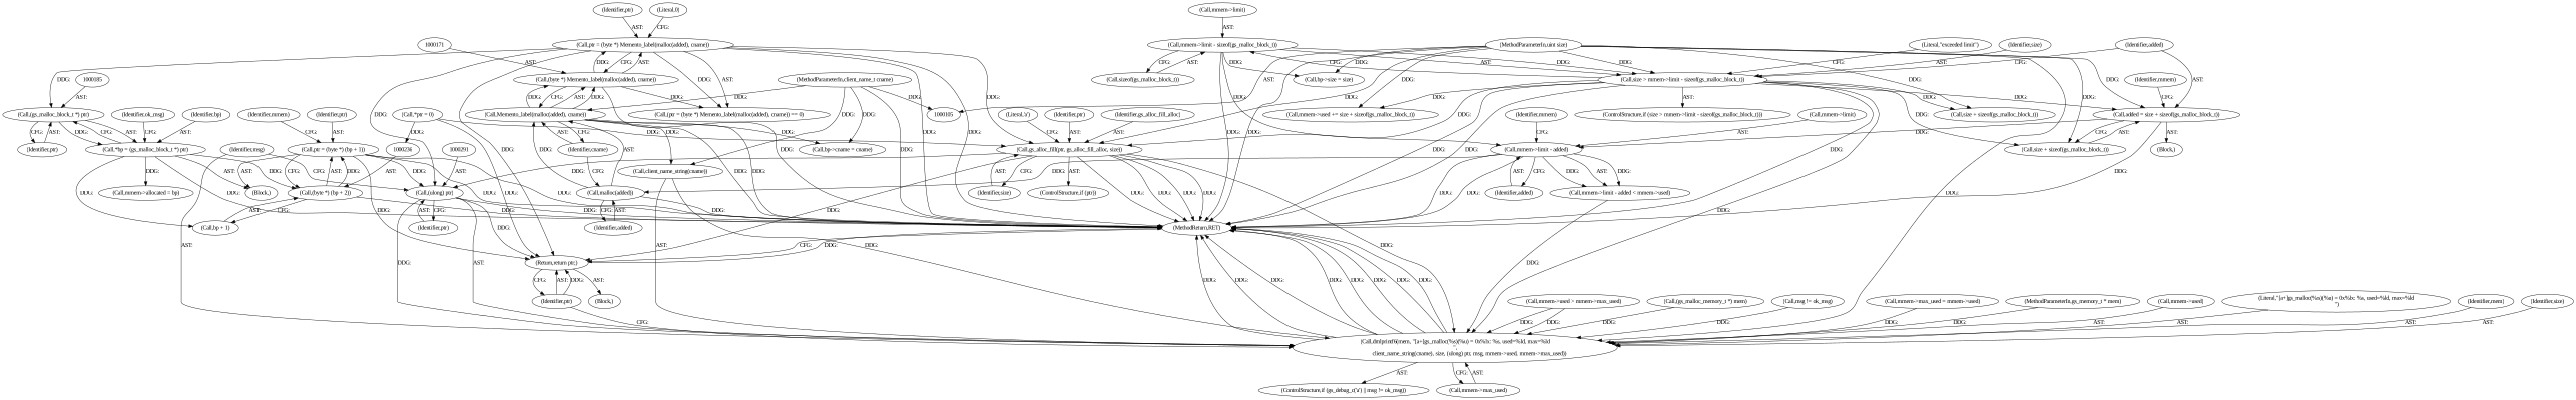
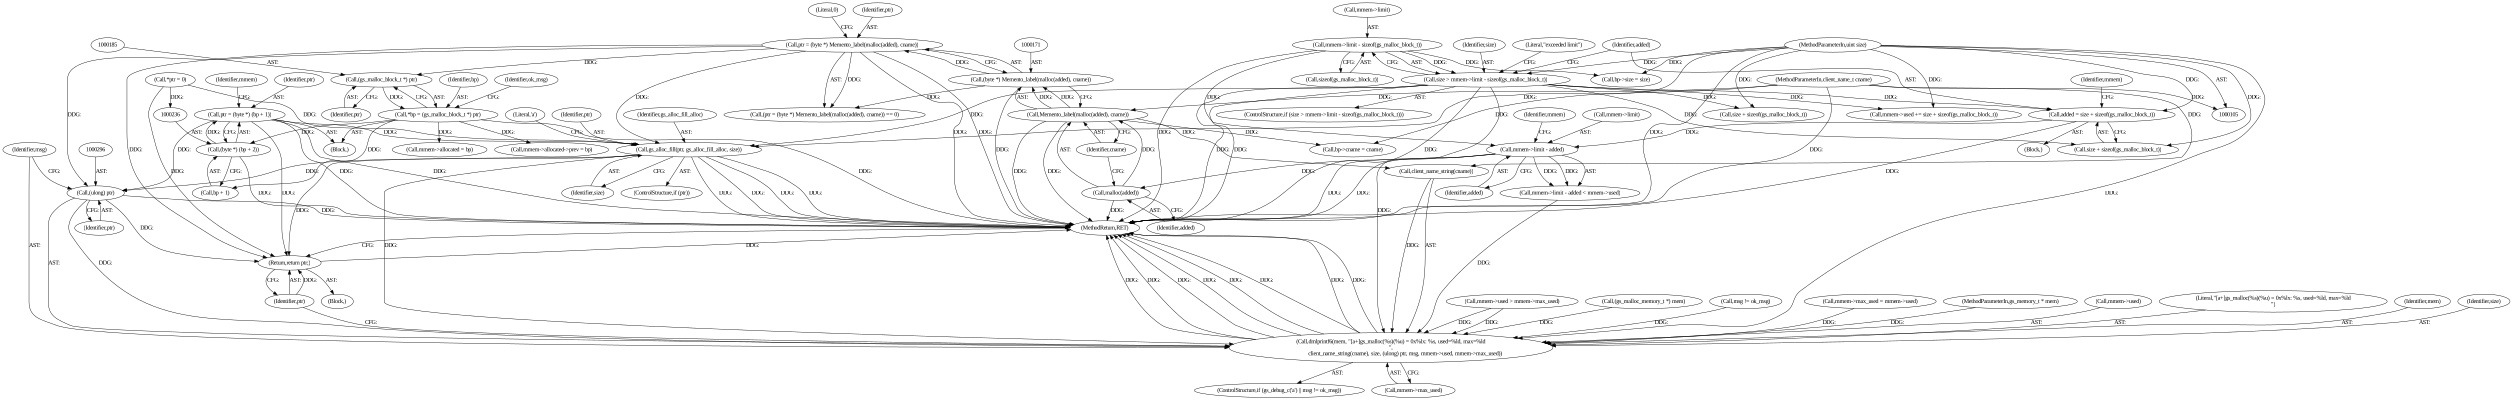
  digraph {
    fontname="Liberation Serif"
    node [fontname="Liberation Serif"]
    edge [fontname="Liberation Serif"]
    n1 [label="(Call,ptr = (byte *) (bp + 1))"]
    n2 [label="(Call,(byte *) (bp + 2))"]
    n3 [label="(Call,gs_alloc_fill(ptr, gs_alloc_fill_alloc, size))"]
    n4 [label="(Call,(ulong) ptr)"]
    n5 [label="(Return,return ptr;)"]
    n6 [label="(MethodReturn,RET)"]
    n7 [label="(Block,)"]
    n8 [label="(Call,bp + 1)"]
    n9 [label="(Call,dmlprintf6(mem, \"[a+]gs_malloc(%s)(%u) = 0x%lx: %s, used=%ld, max=%ld\n\",\n                   client_name_string(cname), size, (ulong) ptr, msg, mmem->used, mmem->max_used))"]
    n10 [label="(Identifier,size)"]
    n11 [label="(ControlStructure,if (ptr))"]
    n12 [label="(Identifier,ptr)"]
    n13 [label="(Block,)"]
    n14 [label="(Identifier,ptr)"]
    n15 [label="(Call,*bp = (gs_malloc_block_t *) ptr)"]
    n16 [label="(Call,(gs_malloc_block_t *) ptr)"]
    n17 [label="(Call,mmem->allocated = bp)"]
+   n18 [label="(Call,mmem->allocated->prev = bp)"]
    n19 [label="(Identifier,ptr)"]
    n20 [label="(Call,ptr = (byte *) Memento_label(malloc(added), cname))"]
    n21 [label="(Call,(byte *) Memento_label(malloc(added), cname))"]
    n22 [label="(Call,(ptr = (byte *) Memento_label(malloc(added), cname)) == 0)"]
    n23 [label="(Call,Memento_label(malloc(added), cname))"]
    n24 [label="(Identifier,cname)"]
    n25 [label="(Call,bp->cname = cname)"]
    n26 [label="(Call,client_name_string(cname))"]
    n27 [label="(Call,malloc(added))"]
    n28 [label="(Identifier,added)"]
    n29 [label="(Call,mmem->limit - added)"]
    n30 [label="(Call,mmem->limit - added < mmem->used)"]
    n31 [label="(Identifier,added)"]
    n32 [label="(Call,mmem->limit - sizeof(gs_malloc_block_t))"]
    n33 [label="(Call,size > mmem->limit - sizeof(gs_malloc_block_t))"]
    n34 [label="(Call,sizeof(gs_malloc_block_t))"]
    n35 [label="(Call,bp->size = size)"]
    n36 [label="(Call,added = size + sizeof(gs_malloc_block_t))"]
    n37 [label="(Call,size + sizeof(gs_malloc_block_t))"]
    n38 [label="(ControlStructure,if (size > mmem->limit - sizeof(gs_malloc_block_t)))"]
    n39 [label="(Call,size + sizeof(gs_malloc_block_t))"]
    n40 [label="(Call,mmem->used += size + sizeof(gs_malloc_block_t))"]
    n41 [label="(Block,)"]
    n42 [label="(ControlStructure,if (gs_debug_c('a') || msg != ok_msg))"]
    n43 [label="(Call,mmem->max_used)"]
    n44 [label="(MethodParameterIn,uint size)"]
    1000105
    n46 [label="(MethodParameterIn,client_name_t cname)"]
    n47 [label="(Identifier,ok_msg)"]
    n48 [label="(Call,mmem->used > mmem->max_used)"]
    n49 [label="(Identifier,mmem)"]
    n50 [label="(Literal,'a')"]
    n51 [label="(Call,(gs_malloc_memory_t *) mem)"]
    n52 [label="(Literal,\"exceeded limit\")"]
    n53 [label="(Call,msg != ok_msg)"]
    n54 [label="(Identifier,ptr)"]
    n55 [label="(Identifier,msg)"]
    n56 [label="(Identifier,bp)"]
    n57 [label="(Call,mmem->max_used = mmem->used)"]
    n58 [label="(MethodParameterIn,gs_memory_t * mem)"]
    n59 [label="(Identifier,mmem)"]
    n60 [label="(Call,mmem->used)"]
    n61 [label="(Identifier,ptr)"]
    n62 [label="(Identifier,ptr)"]
    n63 [label="(Literal,\"[a+]gs_malloc(%s)(%u) = 0x%lx: %s, used=%ld, max=%ld\n\")"]
    n64 [label="(Identifier,added)"]
    n65 [label="(Call,*ptr = 0)"]
    1000236
    n67 [label="(Identifier,size)"]
    n68 [label="(Literal,0)"]
    n69 [label="(Identifier,gs_alloc_fill_alloc)"]
    n70 [label="(Identifier,mmem)"]
    n71 [label="(Identifier,mem)"]
    n72 [label="(Call,mmem->limit)"]
    n73 [label="(Identifier,size)"]
    n74 [label="(Call,mmem->limit)"]
    1000185
    1000171
-   1000291
+   1000291 [label=1000296]
    n1 -> n2 [label="CFG: "]
+   n1 -> n3 [label="DDG: "]
    n1 -> n4 [label="DDG: "]
    n1 -> n5 [label="DDG: "]
    n1 -> n6 [label="DDG: "]
    n1 -> n6 [label="DDG: "]
    n1 -> n7 [label="AST: "]
    n2 -> n1 [label="AST: "]
    n2 -> n1 [label="DDG: "]
    n2 -> n6 [label="DDG: "]
    n2 -> n8 [label="CFG: "]
    n3 -> n4 [label="DDG: "]
    n3 -> n5 [label="DDG: "]
    n3 -> n6 [label="DDG: "]
    n3 -> n6 [label="DDG: "]
    n3 -> n6 [label="DDG: "]
    n3 -> n6 [label="DDG: "]
    n3 -> n9 [label="DDG: "]
    n3 -> n10 [label="CFG: "]
    n3 -> n11 [label="AST: "]
    n4 -> n5 [label="DDG: "]
    n4 -> n6 [label="DDG: "]
    n4 -> n9 [label="AST: "]
    n4 -> n9 [label="DDG: "]
    n4 -> n12 [label="CFG: "]
    n5 -> n6 [label="DDG: "]
    n5 -> n13 [label="AST: "]
    n5 -> n14 [label="CFG: "]
    n6 -> n5 [label="CFG: "]
    n8 -> n2 [label="AST: "]
    n9 -> n6 [label="DDG: "]
    n9 -> n6 [label="DDG: "]
    n9 -> n6 [label="DDG: "]
    n9 -> n6 [label="DDG: "]
    n9 -> n6 [label="DDG: "]
    n9 -> n6 [label="DDG: "]
    n9 -> n6 [label="DDG: "]
    n9 -> n6 [label="DDG: "]
    n9 -> n42 [label="AST: "]
    n9 -> n43 [label="CFG: "]
    n10 -> n3 [label="AST: "]
    n12 -> n4 [label="AST: "]
    n14 -> n5 [label="AST: "]
    n14 -> n5 [label="DDG: "]
    n14 -> n9 [label="CFG: "]
    n15 -> n2 [label="DDG: "]
    n15 -> n6 [label="DDG: "]
    n15 -> n7 [label="AST: "]
    n15 -> n8 [label="DDG: "]
    n15 -> n16 [label="CFG: "]
    n15 -> n17 [label="DDG: "]
+   n15 -> n18 [label="DDG: "]
    n16 -> n15 [label="AST: "]
    n16 -> n15 [label="DDG: "]
    n16 -> n19 [label="CFG: "]
    n19 -> n16 [label="AST: "]
    n20 -> n3 [label="DDG: "]
    n20 -> n4 [label="DDG: "]
    n20 -> n5 [label="DDG: "]
    n20 -> n6 [label="DDG: "]
    n20 -> n6 [label="DDG: "]
    n20 -> n16 [label="DDG: "]
    n20 -> n21 [label="CFG: "]
    n20 -> n22 [label="AST: "]
    n20 -> n22 [label="DDG: "]
    n21 -> n6 [label="DDG: "]
    n21 -> n20 [label="AST: "]
    n21 -> n20 [label="DDG: "]
    n21 -> n22 [label="DDG: "]
    n21 -> n23 [label="CFG: "]
    n23 -> n6 [label="DDG: "]
    n23 -> n6 [label="DDG: "]
    n23 -> n21 [label="AST: "]
    n23 -> n21 [label="DDG: "]
    n23 -> n21 [label="DDG: "]
    n23 -> n24 [label="CFG: "]
    n23 -> n25 [label="DDG: "]
    n23 -> n26 [label="DDG: "]
    n24 -> n23 [label="AST: "]
    n24 -> n27 [label="CFG: "]
    n26 -> n9 [label="AST: "]
    n26 -> n9 [label="DDG: "]
    n27 -> n6 [label="DDG: "]
    n27 -> n23 [label="AST: "]
    n27 -> n23 [label="DDG: "]
    n27 -> n28 [label="CFG: "]
    n28 -> n27 [label="AST: "]
    n29 -> n6 [label="DDG: "]
    n29 -> n6 [label="DDG: "]
    n29 -> n27 [label="DDG: "]
    n29 -> n30 [label="AST: "]
    n29 -> n30 [label="DDG: "]
    n29 -> n30 [label="DDG: "]
    n29 -> n31 [label="CFG: "]
    n30 -> n9 [label="DDG: "]
    n31 -> n29 [label="AST: "]
    n32 -> n6 [label="DDG: "]
    n32 -> n29 [label="DDG: "]
    n32 -> n33 [label="AST: "]
    n32 -> n33 [label="DDG: "]
    n32 -> n34 [label="CFG: "]
    n32 -> n35 [label="DDG: "]
    n33 -> n3 [label="DDG: "]
    n33 -> n6 [label="DDG: "]
    n33 -> n6 [label="DDG: "]
    n33 -> n6 [label="DDG: "]
    n33 -> n9 [label="DDG: "]
    n33 -> n32 [label="CFG: "]
    n33 -> n36 [label="DDG: "]
    n33 -> n37 [label="DDG: "]
    n33 -> n38 [label="AST: "]
    n33 -> n39 [label="DDG: "]
    n33 -> n40 [label="DDG: "]
    n34 -> n32 [label="AST: "]
    n36 -> n6 [label="DDG: "]
    n36 -> n29 [label="DDG: "]
    n36 -> n37 [label="CFG: "]
    n36 -> n41 [label="AST: "]
    n37 -> n36 [label="AST: "]
    n43 -> n9 [label="AST: "]
    n44 -> n3 [label="DDG: "]
    n44 -> n6 [label="DDG: "]
    n44 -> n9 [label="DDG: "]
    n44 -> n33 [label="DDG: "]
    n44 -> n35 [label="DDG: "]
    n44 -> n36 [label="DDG: "]
    n44 -> n37 [label="DDG: "]
    n44 -> n39 [label="DDG: "]
    n44 -> n40 [label="DDG: "]
    n44 -> 1000105 [label="AST: "]
    n46 -> n6 [label="DDG: "]
    n46 -> n23 [label="DDG: "]
    n46 -> n25 [label="DDG: "]
    n46 -> n26 [label="DDG: "]
    n46 -> 1000105 [label="DDG: "]
    n47 -> n15 [label="CFG: "]
    n48 -> n9 [label="DDG: "]
    n48 -> n9 [label="DDG: "]
    n49 -> n29 [label="CFG: "]
    n50 -> n3 [label="CFG: "]
    n51 -> n9 [label="DDG: "]
    n52 -> n33 [label="CFG: "]
    n53 -> n9 [label="DDG: "]
    n54 -> n3 [label="AST: "]
    n55 -> n4 [label="CFG: "]
    n55 -> n9 [label="AST: "]
    n56 -> n15 [label="AST: "]
    n57 -> n9 [label="DDG: "]
    n58 -> n9 [label="DDG: "]
    n59 -> n1 [label="CFG: "]
    n60 -> n9 [label="AST: "]
    n61 -> n20 [label="AST: "]
    n62 -> n1 [label="AST: "]
    n63 -> n9 [label="AST: "]
    n64 -> n33 [label="CFG: "]
    n64 -> n36 [label="AST: "]
    n65 -> n3 [label="DDG: "]
    n65 -> n5 [label="DDG: "]
    n65 -> 1000236 [label="DDG: "]
    1000236 -> n2 [label="AST: "]
    n67 -> n33 [label="AST: "]
    n68 -> n20 [label="CFG: "]
    n69 -> n3 [label="AST: "]
    n70 -> n36 [label="CFG: "]
    n71 -> n9 [label="AST: "]
    n72 -> n29 [label="AST: "]
    n73 -> n9 [label="AST: "]
    n74 -> n32 [label="AST: "]
    1000185 -> n16 [label="AST: "]
    1000171 -> n21 [label="AST: "]
    1000291 -> n4 [label="AST: "]
  }
